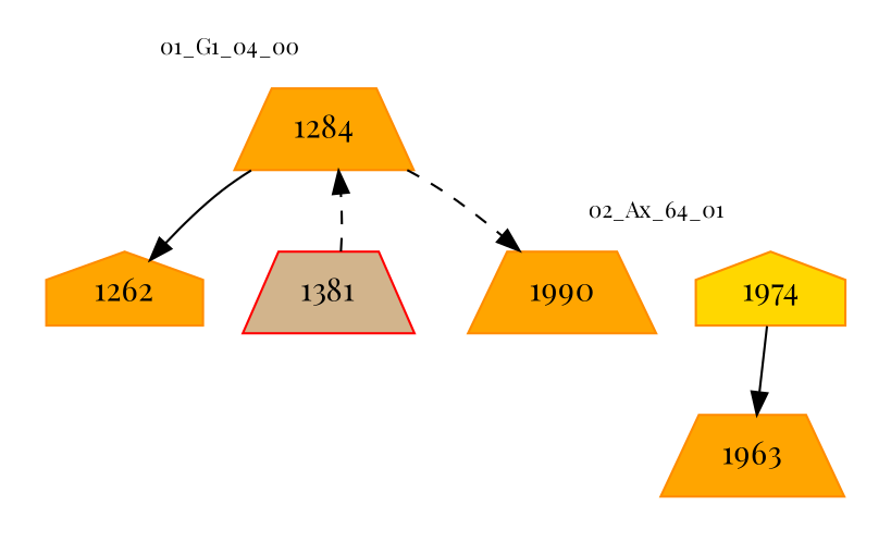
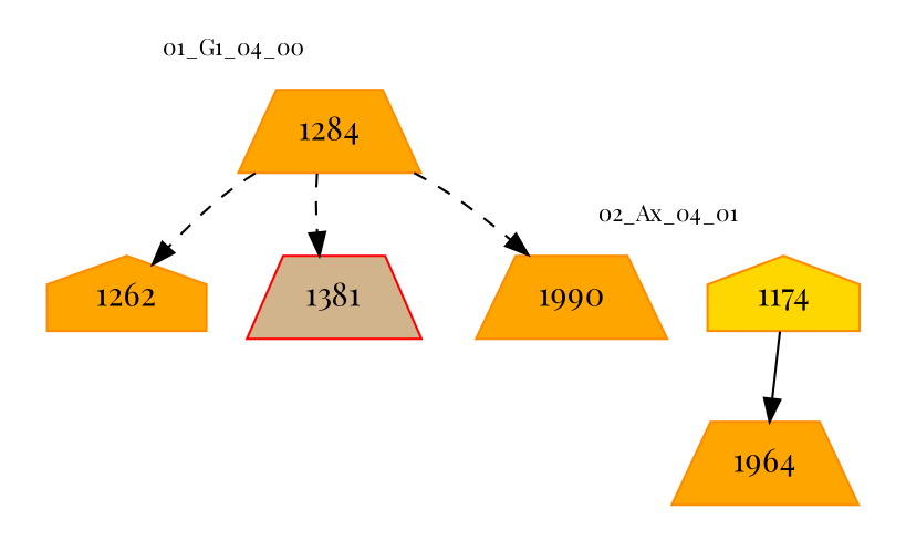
  digraph {
    fontname="Playfair Display"
    node [color=darkorange fillcolor=orange fontname="Playfair Display" shape=trapezium style=filled]
    edge [color=black fontname="Playfair Display" style=solid]
-   n1 [fillcolor=gold label=1974 shape=house]
-   n2 [label=1963]
+   n1 [fillcolor=gold label=1174 shape=house]
+   n2 [label=1964]
    n3 [label=1990]
    n4 [label=1284]
    n5 [label=1262 shape=house]
    n6 [color=red fillcolor=tan label=1381]
    subgraph cluster_1 {
      color=white
      fontsize=10
-     label="02_Ax_64_01"
+     label="02_Ax_04_01"
      n1
      n2
      n3
    }
    subgraph cluster_2 {
      color=white
      fontsize=10
      label="01_G1_04_00"
      n4
      n5
      n6
    }
    n1 -> n2
    n4 -> n3 [style=dashed]
-   n4 -> n5
-   n6 -> n4 [style=dashed]
+   n4 -> n5 [style=dashed]
+   n4 -> n6 [style=dashed]
  }
